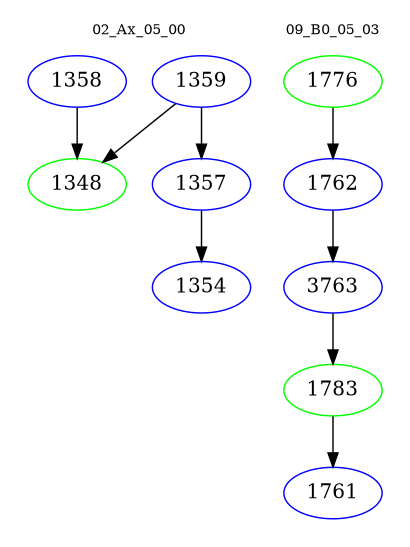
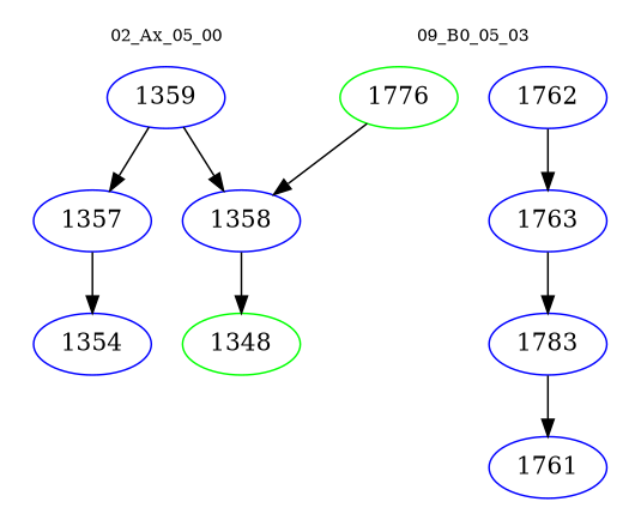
  digraph {
    node [color=blue]
    edge [color=black]
    n1 [label=1359]
    n2 [label=1357]
    n3 [label=1358]
    n4 [label=1354]
    n5 [color=green label=1348]
    n6 [color=green label=1776]
-   n7 [color=green label=1783]
+   n7 [label=1783]
    n8 [label=1762]
    n9 [label=1761]
-   n10 [label=3763]
+   n10 [label=1763]
    subgraph cluster_1 {
      color=white
      fontsize=10
      label="02_Ax_05_00"
      n1
      n2
      n3
      n4
      n5
    }
    subgraph cluster_2 {
      color=white
      fontsize=10
      label="09_B0_05_03"
      n6
      n7
      n8
      n9
      n10
    }
    n1 -> n2
-   n1 -> n5
+   n1 -> n3
    n2 -> n4
    n3 -> n5
-   n6 -> n8
+   n6 -> n3
    n7 -> n9
    n8 -> n10
    n10 -> n7
  }
